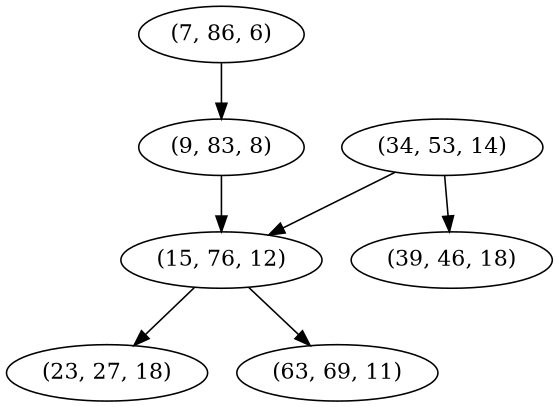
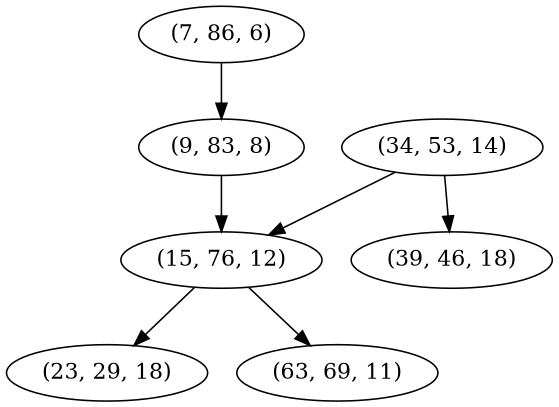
  digraph {
    "(7, 86, 6)"
    "(9, 83, 8)"
    "(15, 76, 12)"
-   "(23, 27, 18)"
+   "(23, 27, 18)" [label="(23, 29, 18)"]
    n5 [label="(63, 69, 11)"]
    "(34, 53, 14)"
    "(39, 46, 18)"
    "(7, 86, 6)" -> "(9, 83, 8)"
    "(9, 83, 8)" -> "(15, 76, 12)"
    "(15, 76, 12)" -> "(23, 27, 18)"
    "(15, 76, 12)" -> n5
    "(34, 53, 14)" -> "(15, 76, 12)"
    "(34, 53, 14)" -> "(39, 46, 18)"
  }
